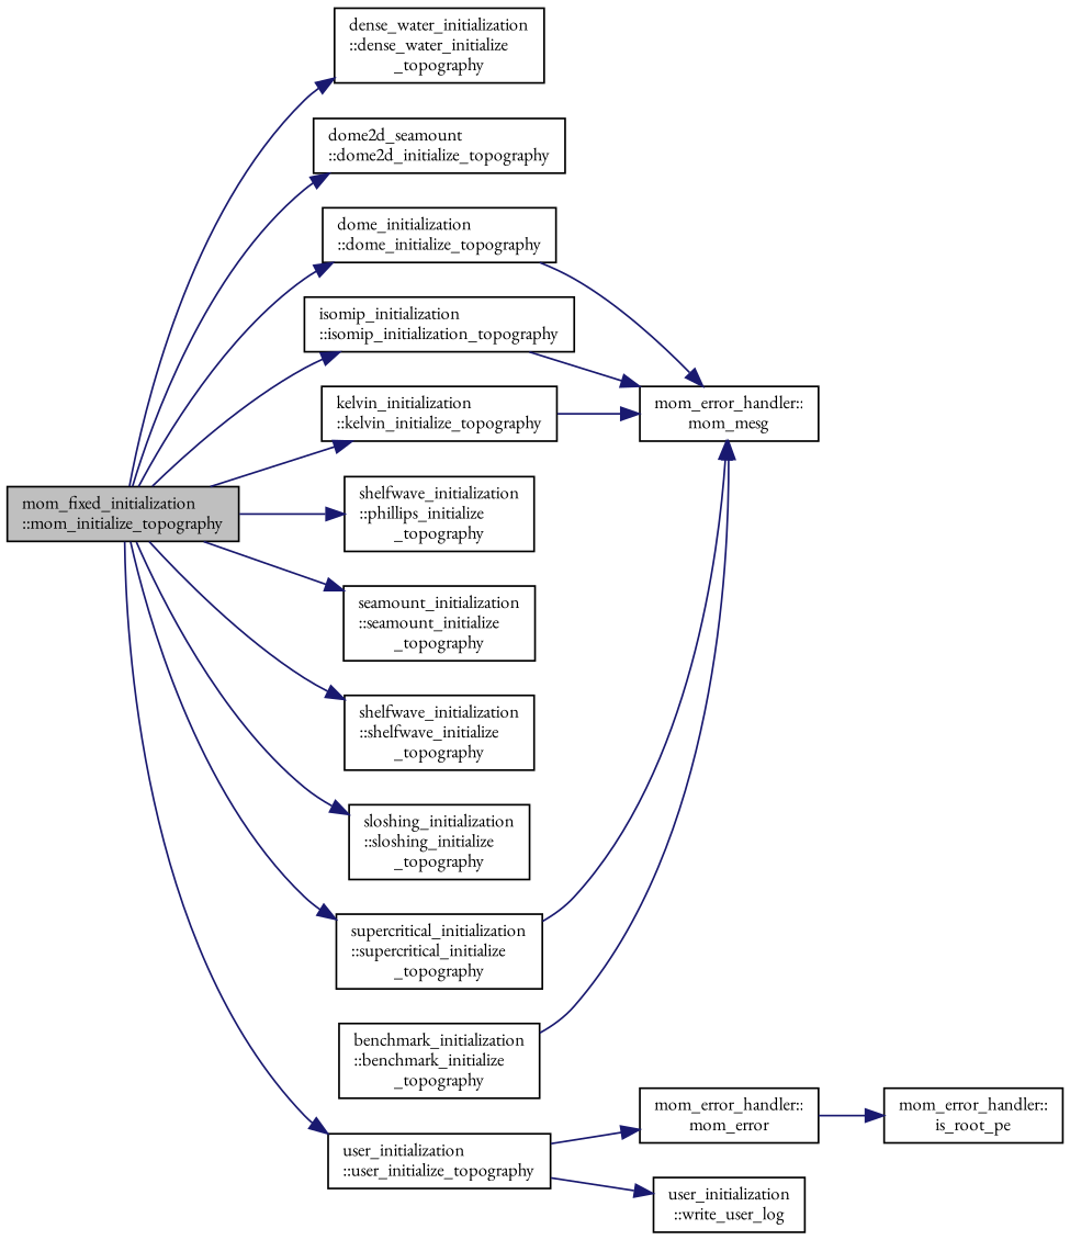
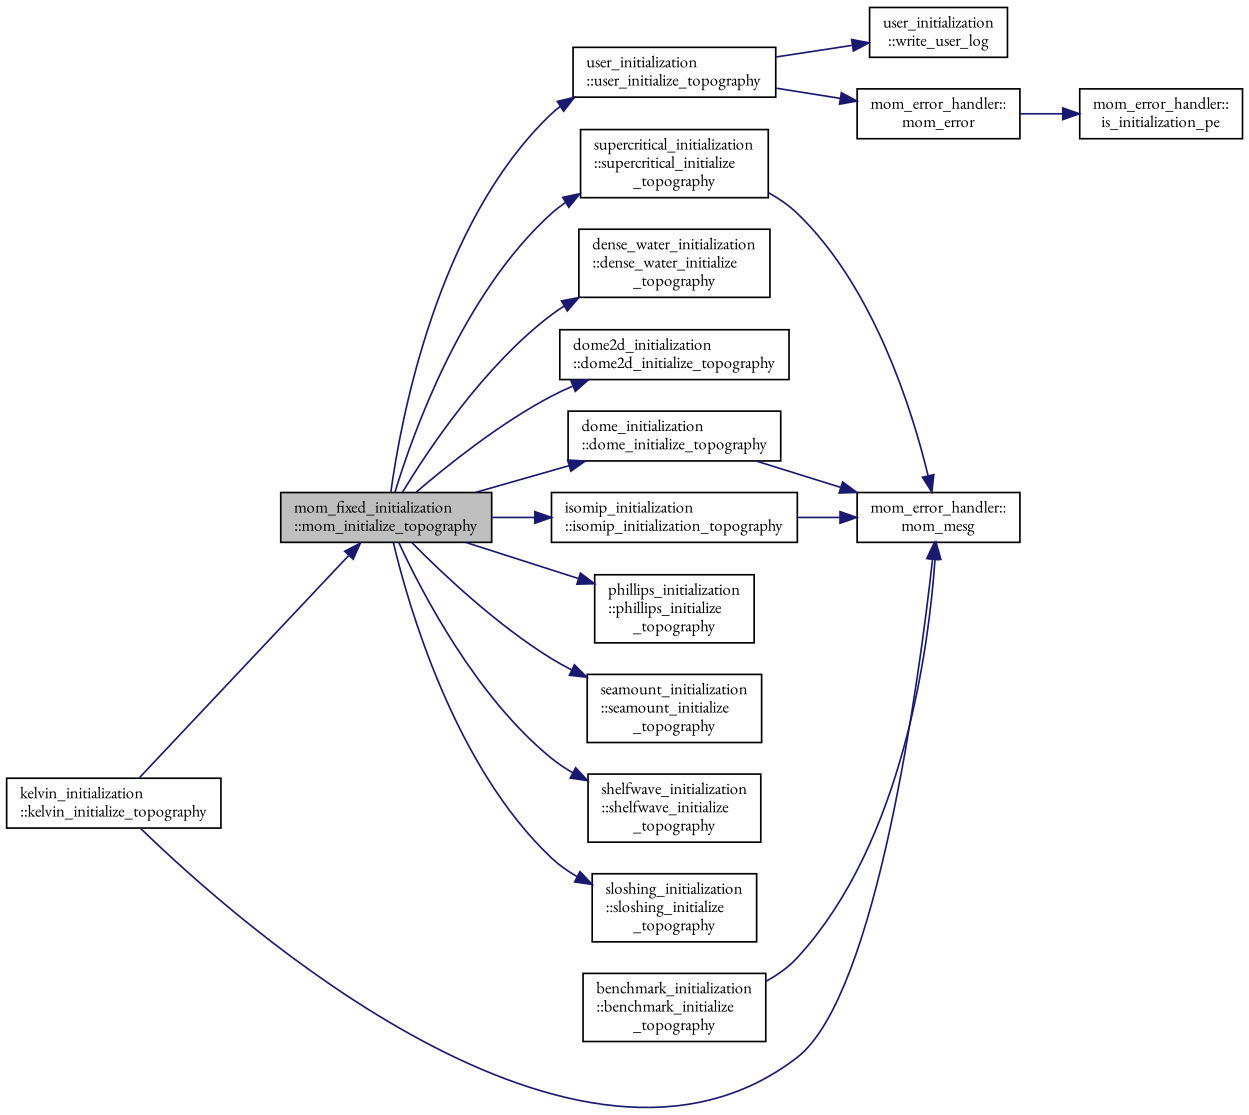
  digraph {
    fontname="EB Garamond"
    rankdir=LR
    node [color=black fillcolor=white fontname="EB Garamond" fontsize=10 shape=record style=filled]
    edge [color=midnightblue fontname="EB Garamond" fontsize=10 labelfontname=Helvetica labelfontsize=10 style=solid]
    n1 [fillcolor=grey75 fontcolor=black height=0.2 label="mom_fixed_initialization\l::mom_initialize_topography" width=0.4]
    n2 [height=0.2 label="dense_water_initialization\l::dense_water_initialize\l_topography" width=0.4]
-   n3 [height=0.2 label="dome2d_seamount\l::dome2d_initialize_topography" width=0.4]
+   n3 [height=0.2 label="dome2d_initialization\l::dome2d_initialize_topography" width=0.4]
    n4 [height=0.2 label="dome_initialization\l::dome_initialize_topography" width=0.4]
    n5 [height=0.2 label="isomip_initialization\l::isomip_initialization_topography" width=0.4]
    n6 [height=0.2 label="kelvin_initialization\l::kelvin_initialize_topography" width=0.4]
-   n7 [height=0.2 label="shelfwave_initialization\l::phillips_initialize\l_topography" width=0.4]
+   n7 [height=0.2 label="phillips_initialization\l::phillips_initialize\l_topography" width=0.4]
    n8 [height=0.2 label="seamount_initialization\l::seamount_initialize\l_topography" width=0.4]
    n9 [height=0.2 label="shelfwave_initialization\l::shelfwave_initialize\l_topography" width=0.4]
    n10 [height=0.2 label="sloshing_initialization\l::sloshing_initialize\l_topography" width=0.4]
    n11 [height=0.2 label="supercritical_initialization\l::supercritical_initialize\l_topography" width=0.4]
    n12 [height=0.2 label="user_initialization\l::user_initialize_topography" width=0.4]
    n13 [height=0.2 label="benchmark_initialization\l::benchmark_initialize\l_topography" width=0.4]
    n14 [height=0.2 label="mom_error_handler::\lmom_mesg" width=0.4]
    n15 [height=0.2 label="mom_error_handler::\lmom_error" width=0.4]
    n16 [height=0.2 label="user_initialization\l::write_user_log" width=0.4]
-   n17 [height=0.2 label="mom_error_handler::\lis_root_pe" width=0.4]
+   n17 [height=0.2 label="mom_error_handler::\lis_initialization_pe" width=0.4]
    n1 -> n2
    n1 -> n3
    n1 -> n4
    n1 -> n5
-   n1 -> n6
+   n6 -> n1
    n1 -> n7
    n1 -> n8
    n1 -> n9
    n1 -> n10
    n1 -> n11
    n1 -> n12
    n4 -> n14
    n5 -> n14
    n6 -> n14
    n11 -> n14
    n12 -> n15
    n12 -> n16
    n13 -> n14
    n15 -> n17
  }
